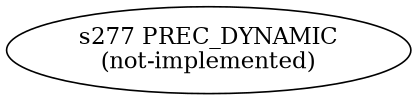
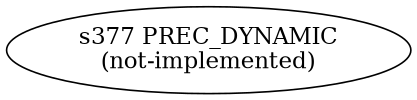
  digraph {
    rankdir=LR
-   n1 [label="s277 PREC_DYNAMIC\n(not-implemented)"]
+   n1 [label="s377 PREC_DYNAMIC\n(not-implemented)"]
  }
